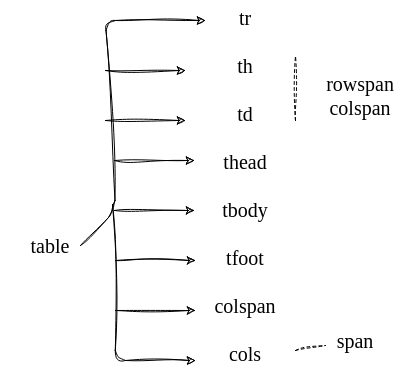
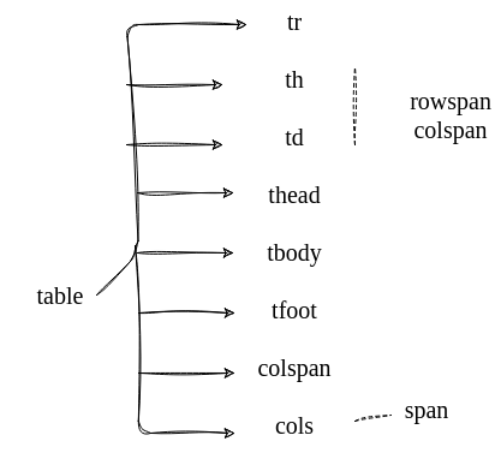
  <mxCell id="0" />
  <mxCell id="1" parent="0" />
  <mxCell id="2" value="table" style="text;html=1;strokeColor=none;fillColor=none;align=center;verticalAlign=middle;whiteSpace=wrap;rounded=0;sketch=1;hachureGap=4;jiggle=2;curveFitting=1;fontFamily=Architects Daughter;fontSource=https%3A%2F%2Ffonts.googleapis.com%2Fcss%3Ffamily%3DArchitects%2BDaughter;fontSize=20;" vertex="1" parent="1"><mxGeometry x="20" y="230" width="60" height="30" as="geometry" /></mxCell>
  <mxCell id="3" value="" style="endArrow=classic;html=1;sketch=1;hachureGap=4;jiggle=2;curveFitting=1;fontFamily=Architects Daughter;fontSource=https%3A%2F%2Ffonts.googleapis.com%2Fcss%3Ffamily%3DArchitects%2BDaughter;fontSize=16;exitX=1;exitY=0.5;exitDx=0;exitDy=0;" edge="1" parent="1" source="2"><mxGeometry width="50" height="50" relative="1" as="geometry"><mxPoint x="105" y="210" as="sourcePoint" /><mxPoint x="205" y="20" as="targetPoint" /><Array as="points"><mxPoint x="115" y="210" /><mxPoint x="105" y="20" /></Array></mxGeometry></mxCell>
  <mxCell id="4" value="tr&lt;br&gt;&lt;br&gt;th&lt;br&gt;&lt;br&gt;td&lt;br&gt;&lt;br&gt;thead&lt;br&gt;&lt;br&gt;tbody&lt;br&gt;&lt;br&gt;tfoot&lt;br&gt;&lt;br&gt;colspan&lt;br&gt;&lt;br&gt;cols" style="text;html=1;strokeColor=none;fillColor=none;align=center;verticalAlign=middle;whiteSpace=wrap;rounded=0;sketch=1;hachureGap=4;jiggle=2;curveFitting=1;fontFamily=Architects Daughter;fontSource=https%3A%2F%2Ffonts.googleapis.com%2Fcss%3Ffamily%3DArchitects%2BDaughter;fontSize=20;" vertex="1" parent="1"><mxGeometry x="215" y="170" width="60" height="30" as="geometry" /></mxCell>
  <mxCell id="5" value="" style="endArrow=classic;html=1;sketch=1;hachureGap=4;jiggle=2;curveFitting=1;fontFamily=Architects Daughter;fontSource=https%3A%2F%2Ffonts.googleapis.com%2Fcss%3Ffamily%3DArchitects%2BDaughter;fontSize=16;" edge="1" parent="1"><mxGeometry width="50" height="50" relative="1" as="geometry"><mxPoint x="114" y="210" as="sourcePoint" /><mxPoint x="194" y="210" as="targetPoint" /></mxGeometry></mxCell>
  <mxCell id="6" value="" style="endArrow=classic;html=1;sketch=1;hachureGap=4;jiggle=2;curveFitting=1;fontFamily=Architects Daughter;fontSource=https%3A%2F%2Ffonts.googleapis.com%2Fcss%3Ffamily%3DArchitects%2BDaughter;fontSize=16;" edge="1" parent="1"><mxGeometry width="50" height="50" relative="1" as="geometry"><mxPoint x="114" y="160" as="sourcePoint" /><mxPoint x="194" y="160" as="targetPoint" /></mxGeometry></mxCell>
  <mxCell id="7" value="" style="endArrow=classic;html=1;sketch=1;hachureGap=4;jiggle=2;curveFitting=1;fontFamily=Architects Daughter;fontSource=https%3A%2F%2Ffonts.googleapis.com%2Fcss%3Ffamily%3DArchitects%2BDaughter;fontSize=16;" edge="1" parent="1"><mxGeometry width="50" height="50" relative="1" as="geometry"><mxPoint x="115" y="260" as="sourcePoint" /><mxPoint x="195" y="260" as="targetPoint" /></mxGeometry></mxCell>
  <mxCell id="8" value="" style="endArrow=classic;html=1;sketch=1;hachureGap=4;jiggle=2;curveFitting=1;fontFamily=Architects Daughter;fontSource=https%3A%2F%2Ffonts.googleapis.com%2Fcss%3Ffamily%3DArchitects%2BDaughter;fontSize=16;" edge="1" parent="1"><mxGeometry width="50" height="50" relative="1" as="geometry"><mxPoint x="115" y="310" as="sourcePoint" /><mxPoint x="195" y="310" as="targetPoint" /></mxGeometry></mxCell>
  <mxCell id="9" value="" style="endArrow=classic;html=1;sketch=1;hachureGap=4;jiggle=2;curveFitting=1;fontFamily=Architects Daughter;fontSource=https%3A%2F%2Ffonts.googleapis.com%2Fcss%3Ffamily%3DArchitects%2BDaughter;fontSize=16;" edge="1" parent="1"><mxGeometry width="50" height="50" relative="1" as="geometry"><mxPoint x="112" y="204" as="sourcePoint" /><mxPoint x="195" y="360" as="targetPoint" /><Array as="points"><mxPoint x="115" y="360" /></Array></mxGeometry></mxCell>
  <mxCell id="10" value="" style="endArrow=classic;html=1;sketch=1;hachureGap=4;jiggle=2;curveFitting=1;fontFamily=Architects Daughter;fontSource=https%3A%2F%2Ffonts.googleapis.com%2Fcss%3Ffamily%3DArchitects%2BDaughter;fontSize=16;" edge="1" parent="1"><mxGeometry width="50" height="50" relative="1" as="geometry"><mxPoint x="105" y="120" as="sourcePoint" /><mxPoint x="185" y="120" as="targetPoint" /></mxGeometry></mxCell>
  <mxCell id="11" value="" style="endArrow=classic;html=1;sketch=1;hachureGap=4;jiggle=2;curveFitting=1;fontFamily=Architects Daughter;fontSource=https%3A%2F%2Ffonts.googleapis.com%2Fcss%3Ffamily%3DArchitects%2BDaughter;fontSize=16;" edge="1" parent="1"><mxGeometry width="50" height="50" relative="1" as="geometry"><mxPoint x="105" y="70" as="sourcePoint" /><mxPoint x="185" y="70" as="targetPoint" /></mxGeometry></mxCell>
  <mxCell id="12" value="" style="endArrow=none;dashed=1;html=1;sketch=1;hachureGap=4;jiggle=2;curveFitting=1;fontFamily=Architects Daughter;fontSource=https%3A%2F%2Ffonts.googleapis.com%2Fcss%3Ffamily%3DArchitects%2BDaughter;fontSize=16;" edge="1" parent="1"><mxGeometry width="50" height="50" relative="1" as="geometry"><mxPoint x="295" y="120" as="sourcePoint" /><mxPoint x="295" y="55" as="targetPoint" /></mxGeometry></mxCell>
- <mxCell id="13" value="rowspan&lt;br&gt;colspan" style="text;html=1;strokeColor=none;fillColor=none;align=center;verticalAlign=middle;whiteSpace=wrap;rounded=0;sketch=1;hachureGap=4;jiggle=2;curveFitting=1;fontFamily=Architects Daughter;fontSource=https%3A%2F%2Ffonts.googleapis.com%2Fcss%3Ffamily%3DArchitects%2BDaughter;fontSize=20;" vertex="1" parent="1"><mxGeometry x="330" y="80" width="60" height="30" as="geometry" /></mxCell>
+ <mxCell id="13" value="rowspan&lt;br&gt;colspan" style="text;html=1;strokeColor=none;fillColor=none;align=center;verticalAlign=middle;whiteSpace=wrap;rounded=0;sketch=1;hachureGap=4;jiggle=2;curveFitting=1;fontFamily=Architects Daughter;fontSource=https%3A%2F%2Ffonts.googleapis.com%2Fcss%3Ffamily%3DArchitects%2BDaughter;fontSize=20;" vertex="1" parent="1"><mxGeometry x="345" y="80" width="60" height="30" as="geometry" /></mxCell>
  <mxCell id="14" value="" style="endArrow=none;dashed=1;html=1;sketch=1;hachureGap=4;jiggle=2;curveFitting=1;fontFamily=Architects Daughter;fontSource=https%3A%2F%2Ffonts.googleapis.com%2Fcss%3Ffamily%3DArchitects%2BDaughter;fontSize=16;" edge="1" parent="1" target="15"><mxGeometry width="50" height="50" relative="1" as="geometry"><mxPoint x="295" y="350" as="sourcePoint" /><mxPoint x="355" y="350" as="targetPoint" /></mxGeometry></mxCell>
  <mxCell id="15" value="span" style="text;html=1;strokeColor=none;fillColor=none;align=center;verticalAlign=middle;whiteSpace=wrap;rounded=0;sketch=1;hachureGap=4;jiggle=2;curveFitting=1;fontFamily=Architects Daughter;fontSource=https%3A%2F%2Ffonts.googleapis.com%2Fcss%3Ffamily%3DArchitects%2BDaughter;fontSize=20;" vertex="1" parent="1"><mxGeometry x="325" y="325" width="60" height="30" as="geometry" /></mxCell>
